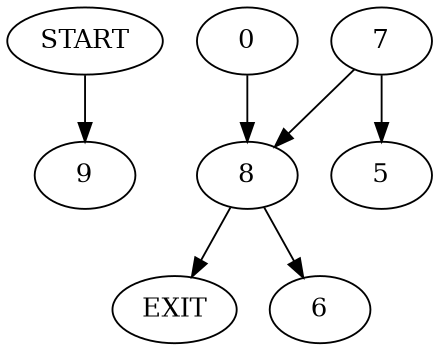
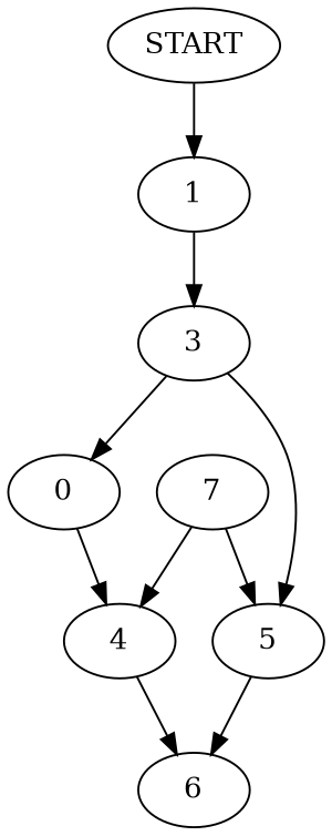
  digraph {
    n1 [label=START]
-   1 [label=9]
-   n4 [label=EXIT]
+   1
+   3
    n5 [label=0]
    5
-   8
+   8 [label=4]
    6
    7
    n1 -> 1
+   1 -> 3
+   3 -> n5
+   3 -> 5
    n5 -> 8
-   8 -> n4
+   5 -> 6
    8 -> 6
    7 -> 5
    7 -> 8
  }
